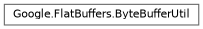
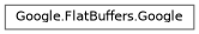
  digraph {
    rankdir=LR
-   n1 [color=grey40 fillcolor=white fontname=Helvetica fontsize=10 height=0.2 label="Google.FlatBuffers.ByteBufferUtil" shape=box style=filled width=0.4]
+   n1 [color=grey40 fillcolor=white fontname=Helvetica fontsize=10 height=0.2 label="Google.FlatBuffers.Google" shape=box style=filled width=0.4]
  }
